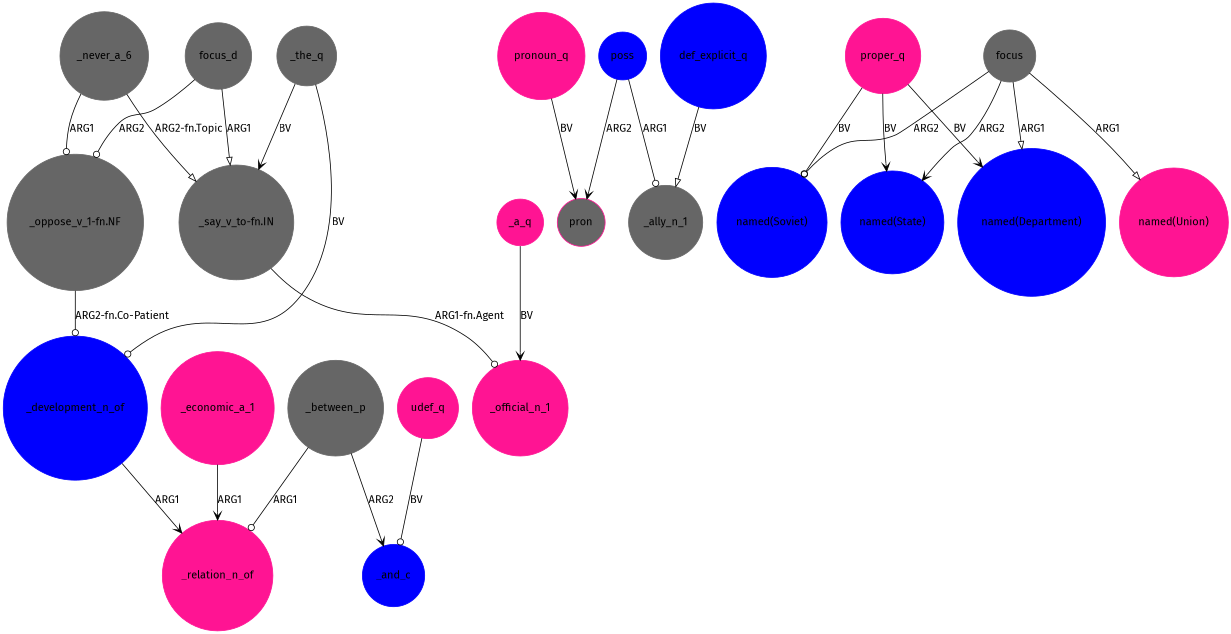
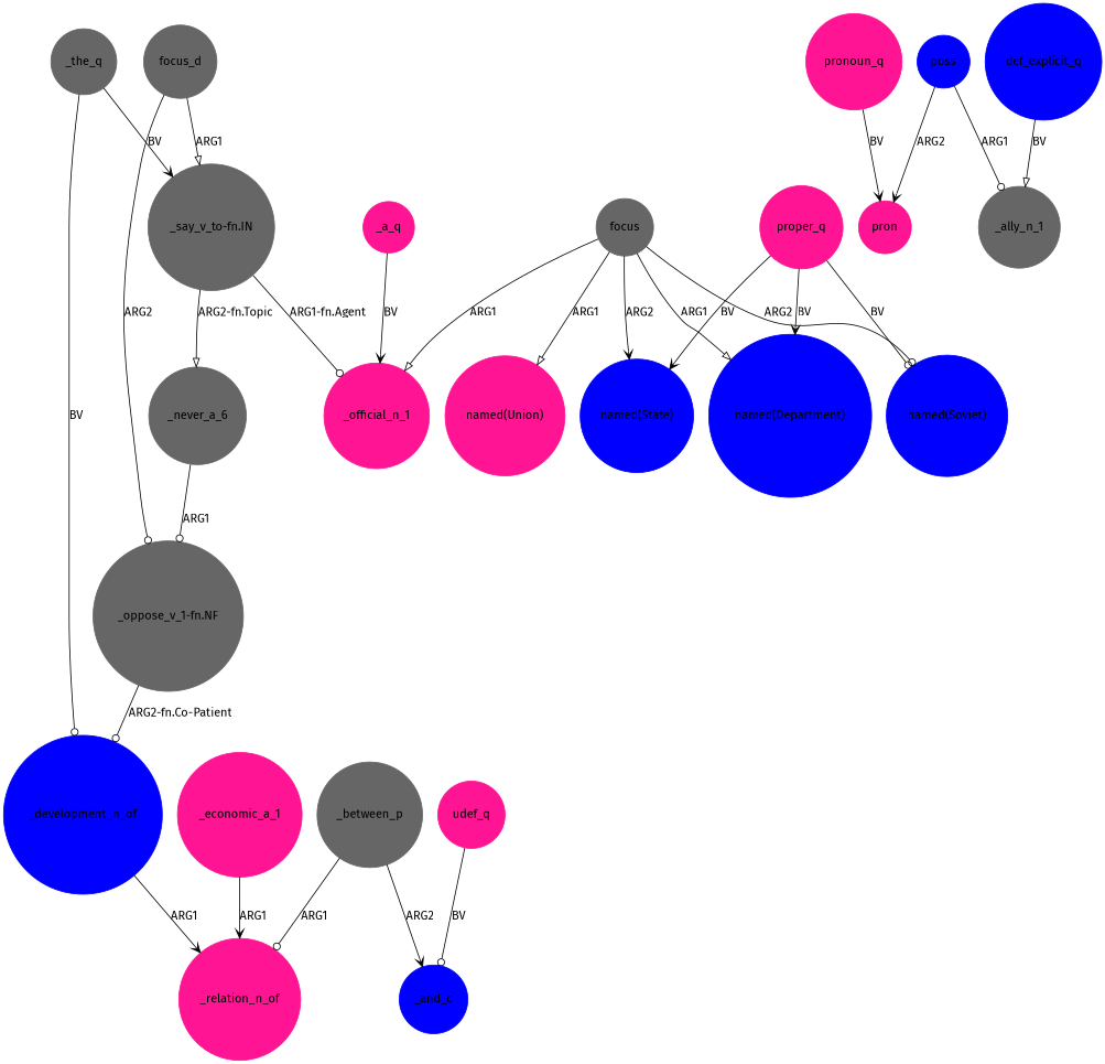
  digraph {
    fontname="Fira Sans"
    node [color=deeppink fontname="Fira Sans" shape=circle style=filled]
    edge [arrowhead=odot fontname="Fira Sans"]
    _the_q [color=gray40]
    _development_n_of [color=blue]
    "_say_v_to-fn.IN" [color=gray40]
    _relation_n_of
    poss [color=blue]
-   pron [fillcolor=gray40]
+   pron
    _ally_n_1 [color=gray40]
    _economic_a_1
    _official_n_1
    n10 [color=gray40 label=_never_a_6]
    "_oppose_v_1-fn.NF" [color=gray40]
    _and_c [color=blue]
    udef_q
    def_explicit_q [color=blue]
    "named(Soviet)" [color=blue]
    proper_q
    "named(State)" [color=blue]
    "named(Department)" [color=blue]
    _between_p [color=gray40]
    n20 [color=gray40 label=focus]
    "named(Union)"
    pronoun_q
    _a_q
    focus_d [color=gray40]
    _the_q -> _development_n_of [label=BV]
    _the_q -> "_say_v_to-fn.IN" [arrowhead=vee label=BV]
    _development_n_of -> _relation_n_of [arrowhead=vee label=ARG1]
    "_say_v_to-fn.IN" -> _official_n_1 [label="ARG1-fn.Agent"]
-   n10 -> "_say_v_to-fn.IN" [arrowhead=onormal label="ARG2-fn.Topic"]
+   "_say_v_to-fn.IN" -> n10 [arrowhead=onormal label="ARG2-fn.Topic"]
    poss -> pron [arrowhead=vee label=ARG2]
    poss -> _ally_n_1 [label=ARG1]
    _economic_a_1 -> _relation_n_of [arrowhead=vee label=ARG1]
    n10 -> "_oppose_v_1-fn.NF" [label=ARG1]
    "_oppose_v_1-fn.NF" -> _development_n_of [label="ARG2-fn.Co-Patient"]
    udef_q -> _and_c [label=BV]
    def_explicit_q -> _ally_n_1 [arrowhead=onormal label=BV]
    proper_q -> "named(Soviet)" [label=BV]
    proper_q -> "named(State)" [arrowhead=vee label=BV]
    proper_q -> "named(Department)" [arrowhead=vee label=BV]
    _between_p -> _relation_n_of [label=ARG1]
    _between_p -> _and_c [arrowhead=vee label=ARG2]
+   n20 -> _official_n_1 [arrowhead=onormal label=ARG1]
    n20 -> "named(Soviet)" [label=ARG2]
    n20 -> "named(State)" [arrowhead=vee label=ARG2]
    n20 -> "named(Department)" [arrowhead=onormal label=ARG1]
    n20 -> "named(Union)" [arrowhead=onormal label=ARG1]
    pronoun_q -> pron [arrowhead=vee label=BV]
    _a_q -> _official_n_1 [arrowhead=vee label=BV]
    focus_d -> "_say_v_to-fn.IN" [arrowhead=onormal label=ARG1]
    focus_d -> "_oppose_v_1-fn.NF" [label=ARG2]
  }
